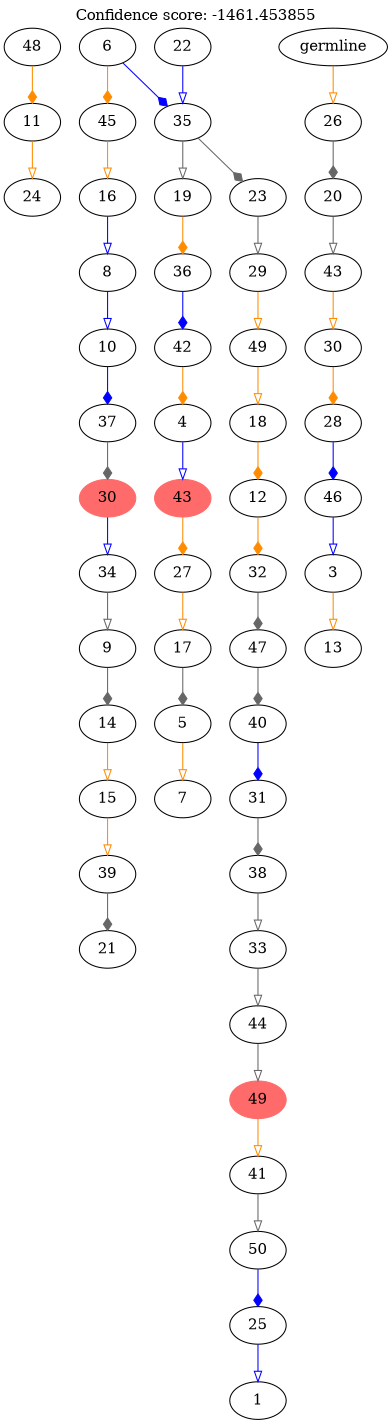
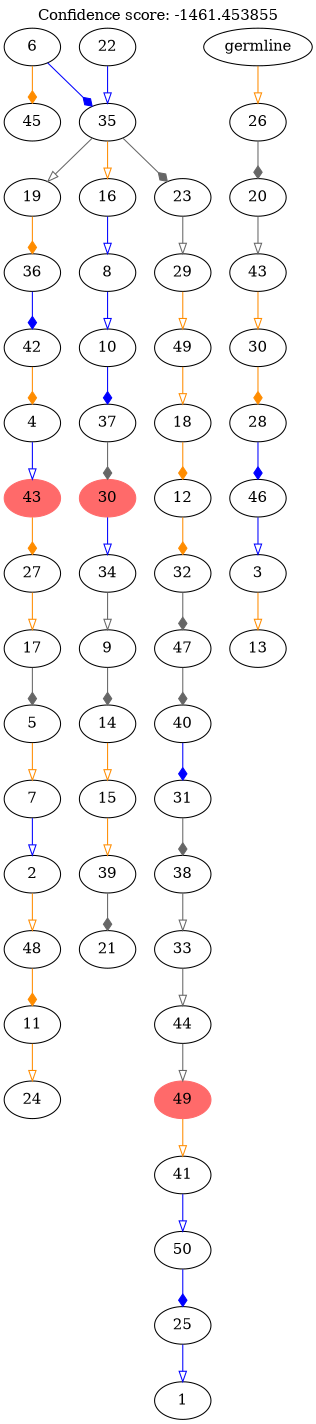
  digraph {
    label="Confidence score: -1461.453855"
    labelloc=t
    edge [arrowhead=onormal color=darkorange]
    n1 [label=11]
    n2 [label=24]
    n3 [label=48]
+   n4 [label=2]
    n5 [label=7]
    n6 [label=5]
    n7 [label=17]
    n8 [label=27]
    n9 [color=indianred1 label=43 style=filled]
    n10 [label=4]
    n11 [label=42]
    n12 [label=36]
    n13 [label=19]
    n14 [label=39]
    n15 [label=21]
    n16 [label=15]
    n17 [label=14]
    n18 [label=9]
    n19 [label=34]
    n20 [color=indianred1 label=30 style=filled]
    n21 [label=37]
    n22 [label=10]
    n23 [label=8]
    n24 [label=16]
    n25 [label=45]
    n26 [label=6]
    n27 [label=35]
    n28 [label=25]
    n29 [label=1]
    n30 [label=50]
    n31 [label=41]
    n32 [color=indianred1 label=49 style=filled]
    n33 [label=44]
    n34 [label=33]
    n35 [label=38]
    n36 [label=31]
    n37 [label=40]
    n38 [label=47]
    n39 [label=32]
    n40 [label=12]
    n41 [label=18]
    n42 [label=49]
    n43 [label=29]
    n44 [label=23]
    n45 [label=22]
    n46 [label=13]
    n47 [label=3]
    n48 [label=46]
    n49 [label=28]
    n50 [label=30]
    n51 [label=43]
    n52 [label=20]
    n53 [label=26]
    n54 [label=germline]
    n1 -> n2
    n3 -> n1 [arrowhead=diamond]
+   n4 -> n3
+   n5 -> n4 [color=blue]
    n6 -> n5
    n7 -> n6 [arrowhead=diamond color=gray40]
    n8 -> n7
    n9 -> n8 [arrowhead=diamond]
    n10 -> n9 [color=blue]
    n11 -> n10 [arrowhead=diamond]
    n12 -> n11 [arrowhead=diamond color=blue]
    n13 -> n12 [arrowhead=diamond]
    n14 -> n15 [arrowhead=diamond color=gray40]
    n16 -> n14
    n17 -> n16
    n18 -> n17 [arrowhead=diamond color=gray40]
    n19 -> n18 [color=gray40]
    n20 -> n19 [color=blue]
    n21 -> n20 [arrowhead=diamond color=gray40]
    n22 -> n21 [arrowhead=diamond color=blue]
    n23 -> n22 [color=blue]
    n24 -> n23 [color=blue]
-   n25 -> n24
+   n27 -> n24
    n26 -> n25 [arrowhead=diamond]
    n26 -> n27 [arrowhead=diamond color=blue]
    n27 -> n13 [color=gray40]
    n27 -> n44 [arrowhead=diamond color=gray40]
    n28 -> n29 [color=blue]
    n30 -> n28 [arrowhead=diamond color=blue]
-   n31 -> n30 [color=gray40]
+   n31 -> n30 [color=blue]
    n32 -> n31
    n33 -> n32 [color=gray40]
    n34 -> n33 [color=gray40]
    n35 -> n34 [color=gray40]
    n36 -> n35 [arrowhead=diamond color=gray40]
    n37 -> n36 [arrowhead=diamond color=blue]
    n38 -> n37 [arrowhead=diamond color=gray40]
    n39 -> n38 [arrowhead=diamond color=gray40]
    n40 -> n39 [arrowhead=diamond]
    n41 -> n40 [arrowhead=diamond]
    n42 -> n41
    n43 -> n42
    n44 -> n43 [color=gray40]
    n45 -> n27 [color=blue]
    n47 -> n46
    n48 -> n47 [color=blue]
    n49 -> n48 [arrowhead=diamond color=blue]
    n50 -> n49 [arrowhead=diamond]
    n51 -> n50
    n52 -> n51 [color=gray40]
    n53 -> n52 [arrowhead=diamond color=gray40]
    n54 -> n53
  }
